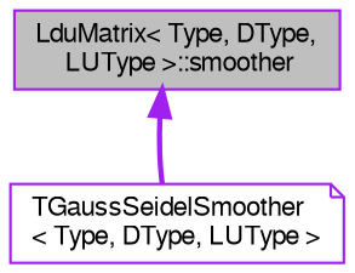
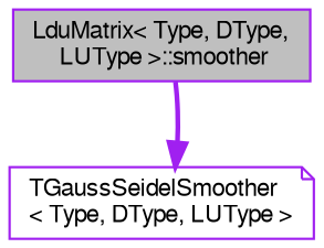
  digraph {
    node [color=purple fontname=FreeSans fontsize=10]
    n1 [fillcolor=grey75 fontcolor=black height=0.2 label="LduMatrix\< Type, DType,\l LUType \>::smoother" shape=box style=filled width=0.4]
    n2 [height=0.2 label="TGaussSeidelSmoother\l\< Type, DType, LUType \>" shape=note width=0.4]
-   n1 -> n2 [color=purple dir=back fontname=FreeSans fontsize=10 labelfontname=FreeSans labelfontsize=10 style=bold]
+   n2 -> n1 [color=purple dir=back fontname=FreeSans fontsize=10 labelfontname=FreeSans labelfontsize=10 style=bold]
  }
